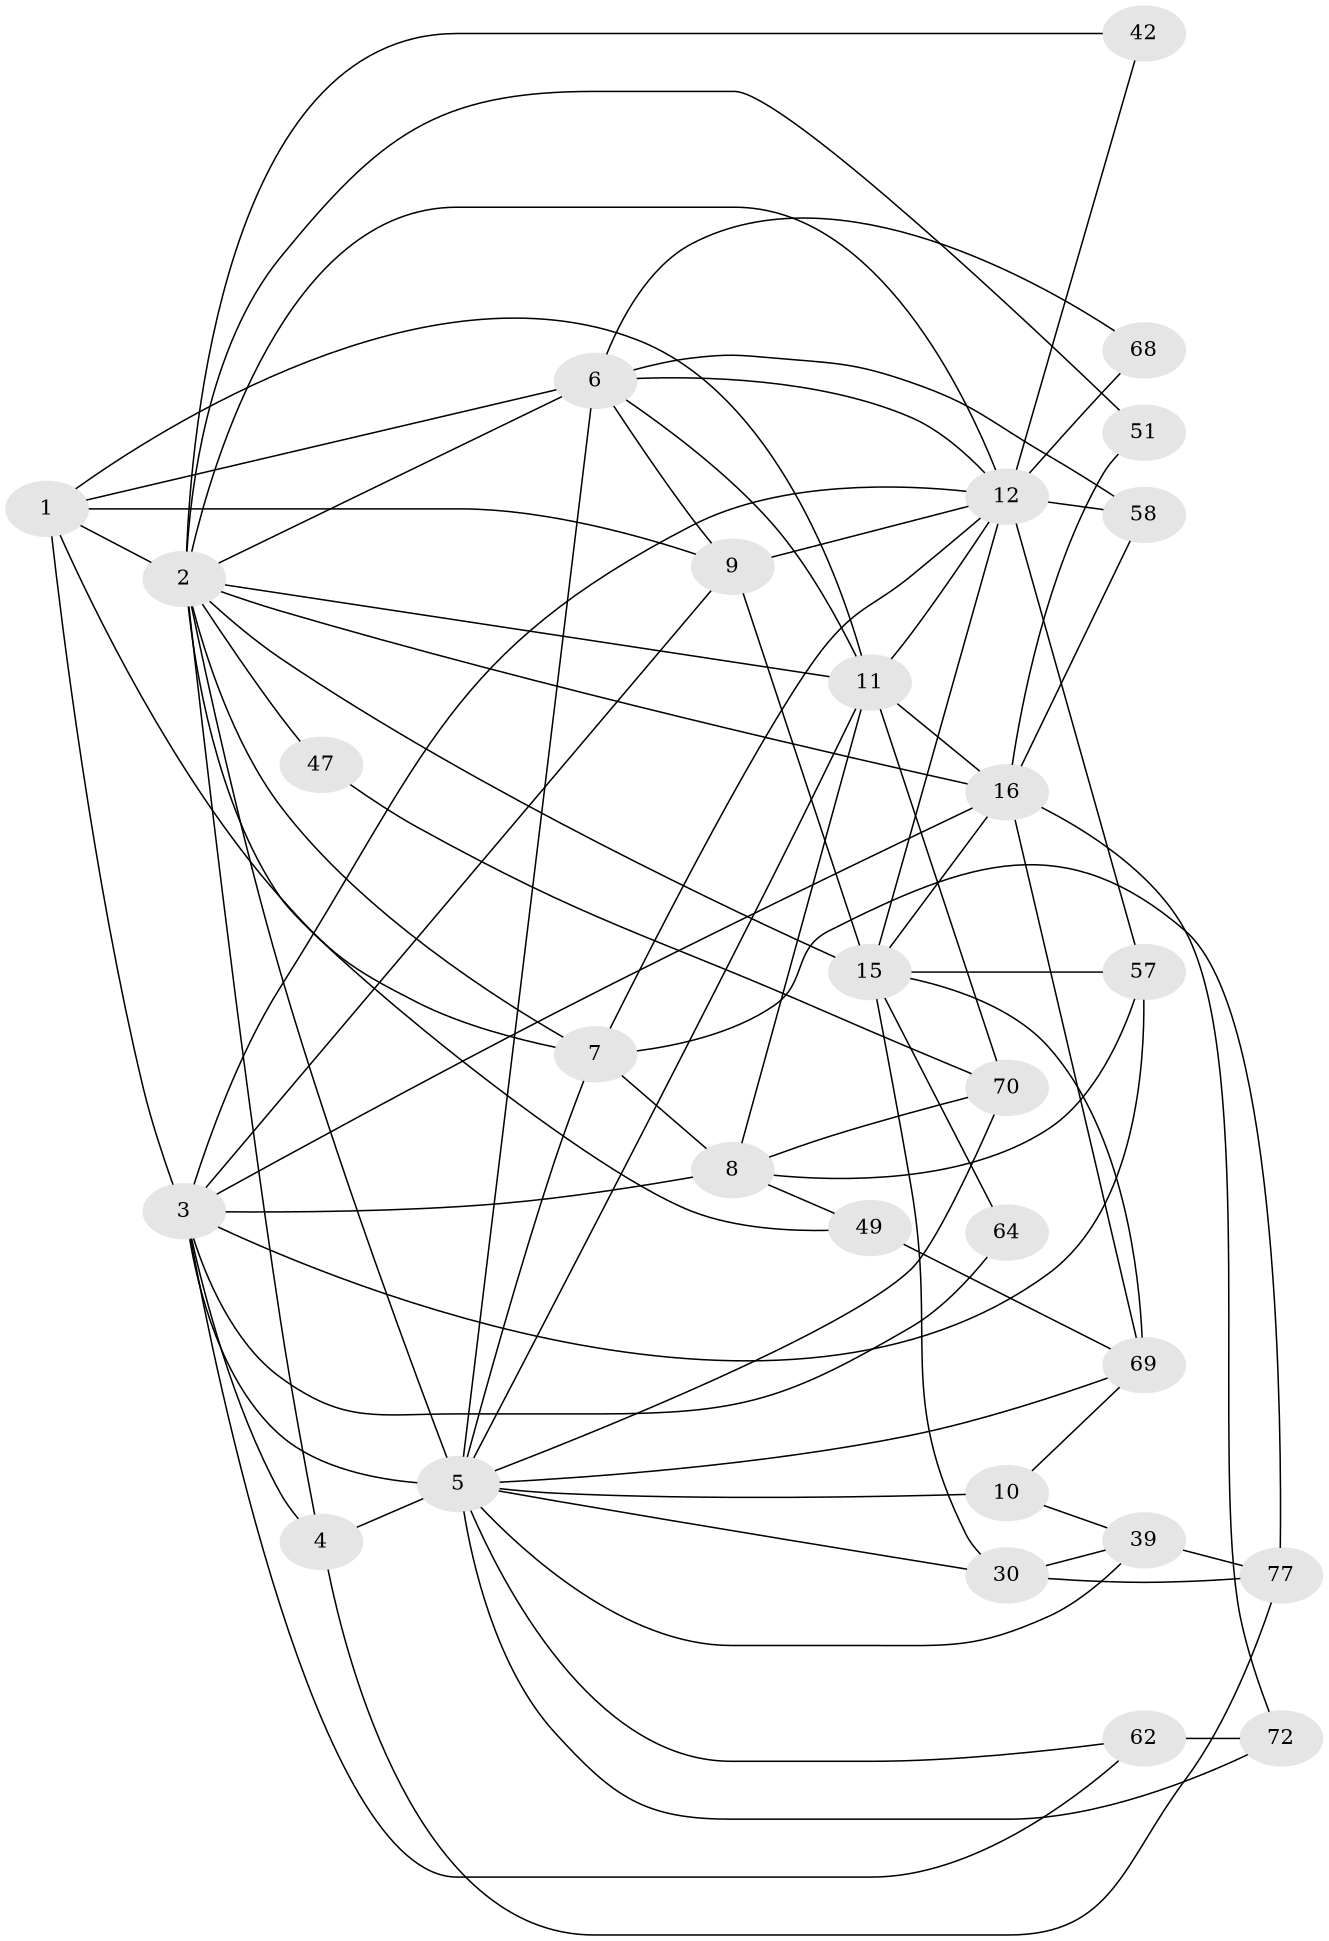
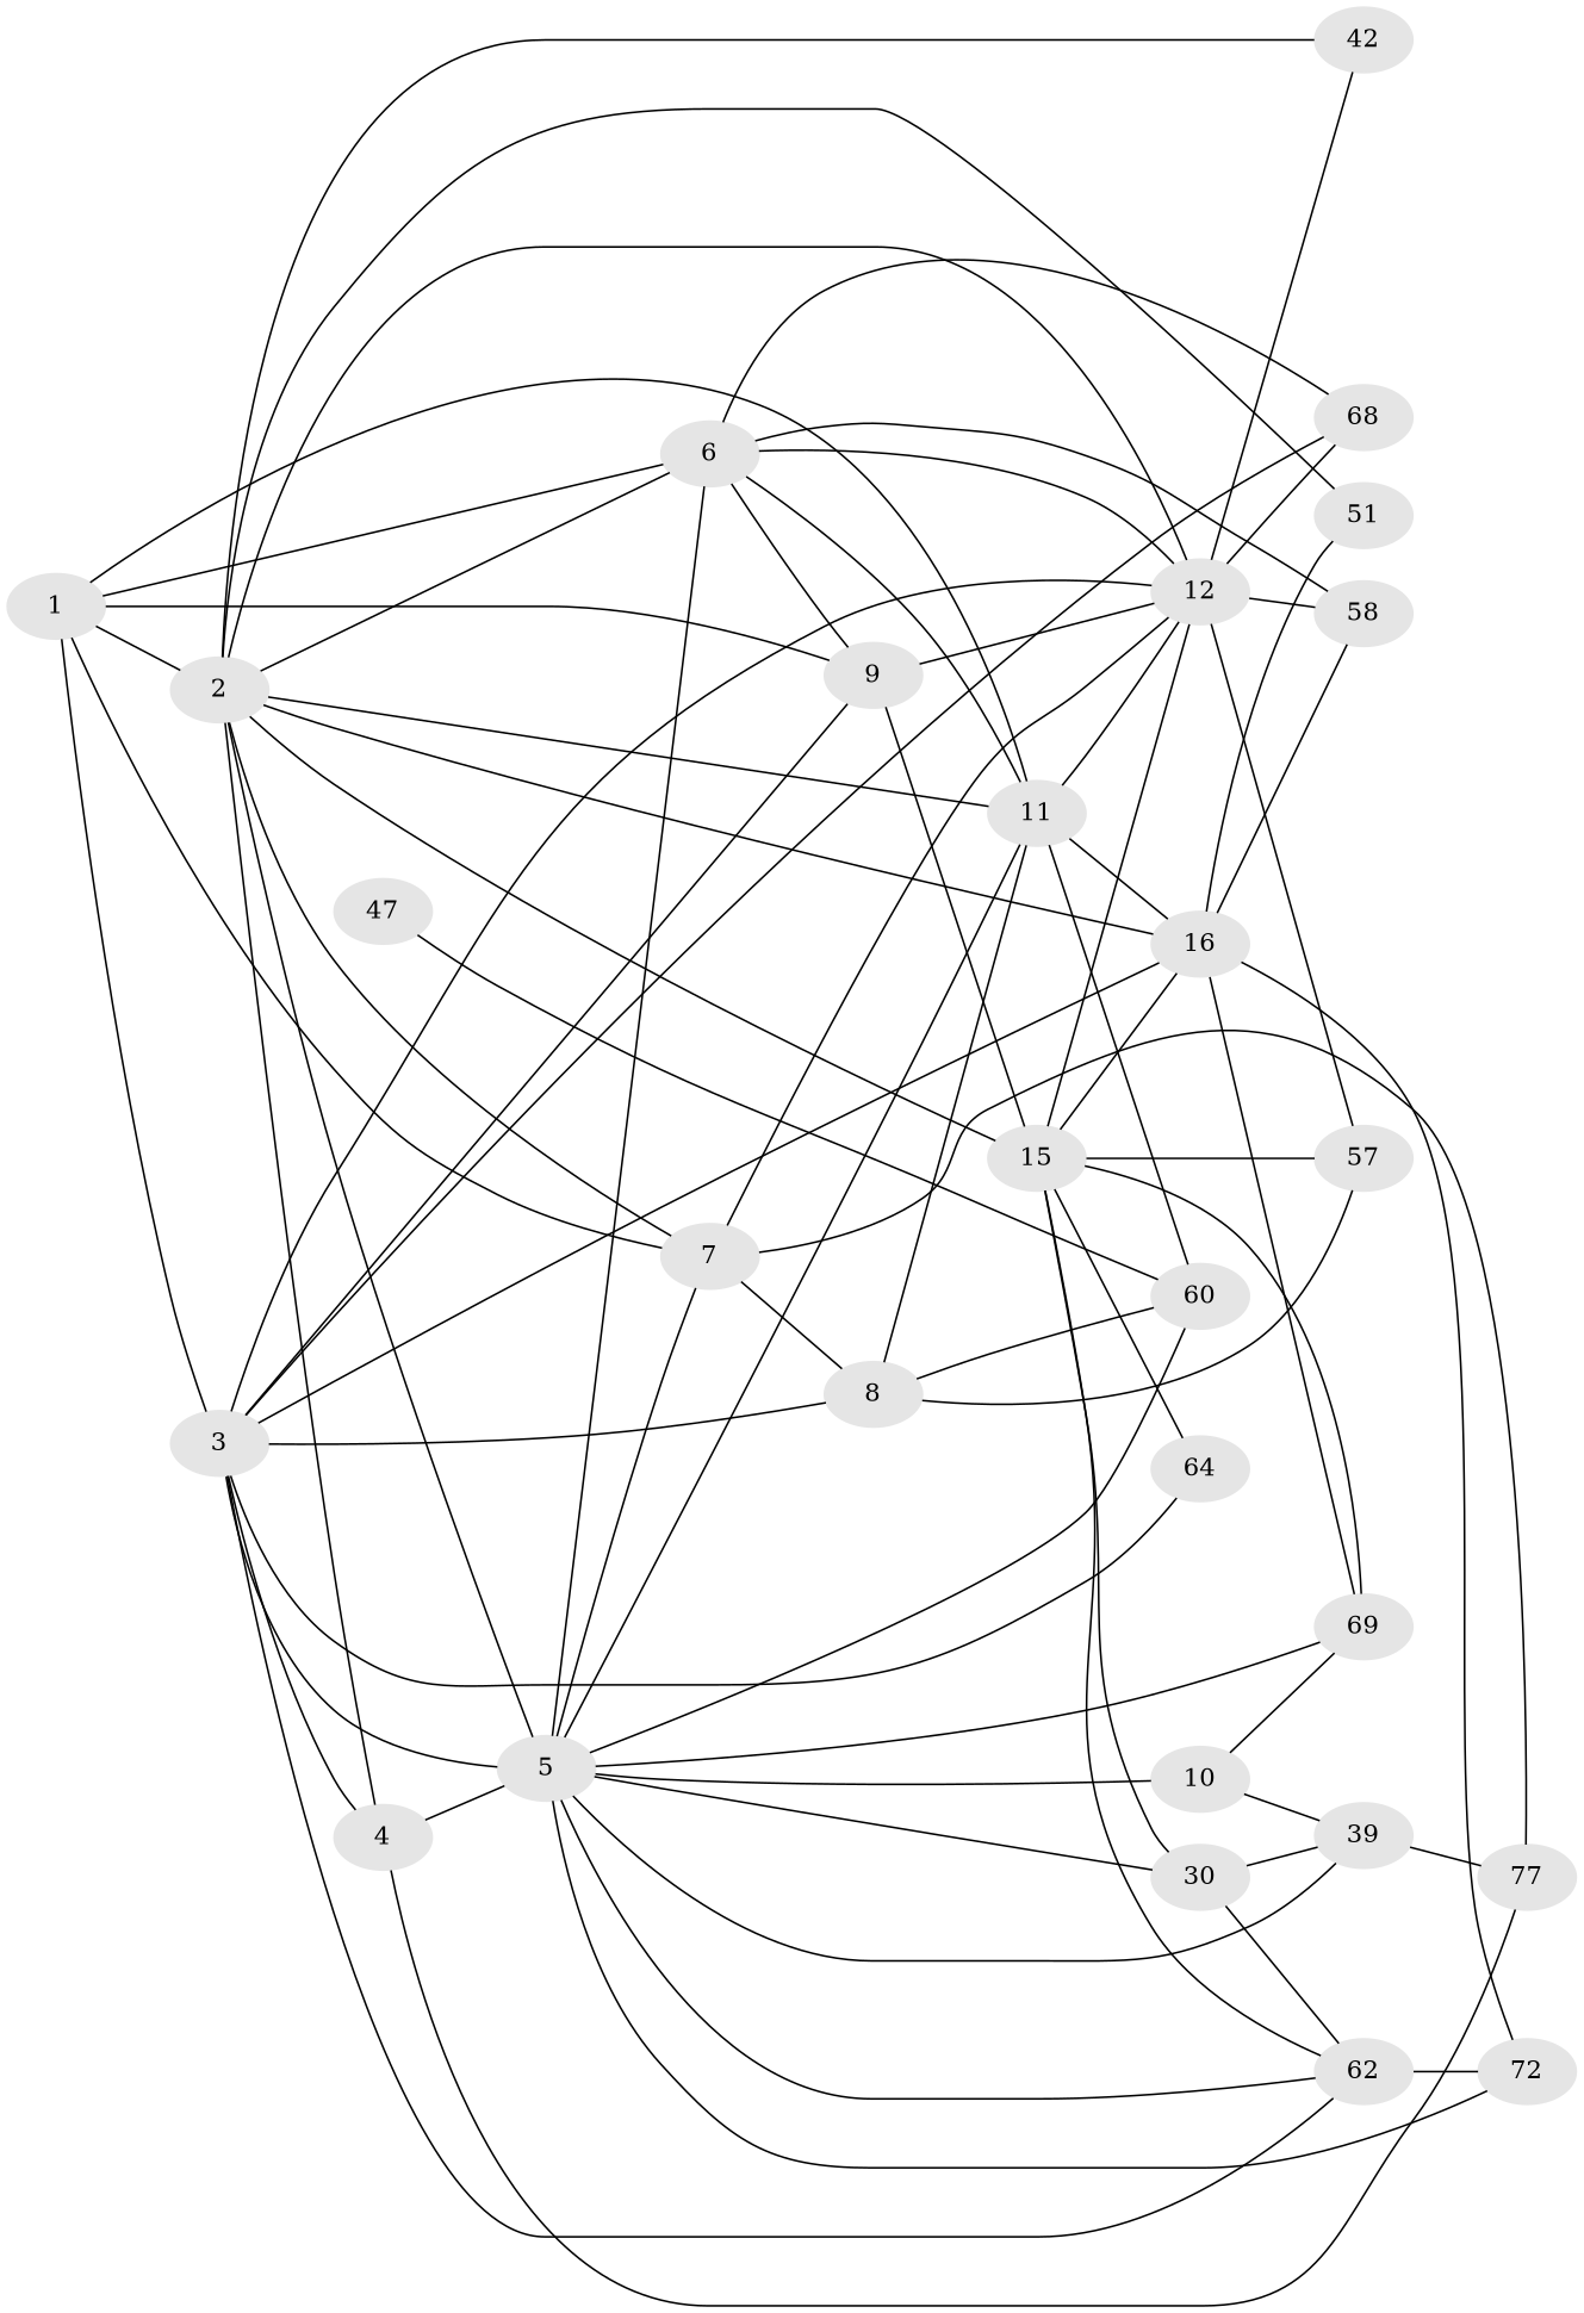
  graph {
    rankdir=LR
    node [color=gray90 style=filled]
    1 [super="+23"]
    2 [super="+40+28+25"]
    3 [super="+13+35"]
    6 [super="+54+48"]
    7 [super="+53"]
    9 [super="+50+44"]
    11 [super="+33+17+31"]
    4 [super="+32"]
    5 [super="+22+36+66"]
    12 [super="+52+14+19"]
    15 [super="+43+18"]
    16 [super="+20+70"]
    42 [super="+61"]
    47
-   49
    51
    8 [super="+55+59"]
    62
    64
    68
    58
    n22 [label=77]
-   60 [label=70]
+   60
    10
    30 [super="+63"]
    39
    69
    72
    57
    1 -- 2
    1 -- 3
    1 -- 6
    1 -- 7
    1 -- 9 [weight=2]
    1 -- 11
    2 -- 6 [weight=2]
    2 -- 7
    2 -- 11 [weight=6]
    2 -- 4
    2 -- 5 [weight=2]
    2 -- 12 [weight=2]
    2 -- 15
    2 -- 16
    2 -- 42 [weight=3]
-   2 -- 47 [weight=2]
-   2 -- 49
    2 -- 51
    3 -- 9 [weight=3]
    3 -- 4
    3 -- 5
    3 -- 12
    3 -- 16
    3 -- 8 [weight=2]
    3 -- 62
    3 -- 64
-   3 -- 57
+   3 -- 68
    6 -- 9
    6 -- 11
    6 -- 12
    6 -- 68
    6 -- 58
    7 -- 12
    7 -- 8
    7 -- n22
    9 -- 12
    9 -- 15 [weight=2]
    11 -- 12
    11 -- 16 [weight=2]
    11 -- 60
    4 -- 5
    4 -- n22
    5 -- 6
    5 -- 7
    5 -- 11
    5 -- 62
    5 -- 60
    5 -- 10
    5 -- 30
    5 -- 39
    5 -- 69
    5 -- 72
    12 -- 42
    12 -- 68
    12 -- 58
    12 -- 57 [weight=2]
    15 -- 12
    15 -- 16 [weight=2]
+   15 -- 62
    15 -- 64
    15 -- 30
    15 -- 69
    15 -- 57
    16 -- 51
    16 -- 58
    16 -- 69
    16 -- 72
    47 -- 60
-   49 -- 69
    8 -- 11
-   8 -- 49
    8 -- 60
    8 -- 57
    62 -- 72
    10 -- 39
    10 -- 69
-   30 -- n22
+   30 -- 62
    30 -- 39
    39 -- n22
  }
